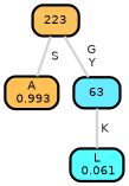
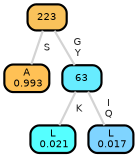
  graph {
    ranksep="0 equally"
    splines=straight
    node [color=black fontcolor=black fontname=helvetica penwidth=3 shape=box style="filled, rounded"]
    edge [color=lightgray fontcolor=grey14 fontname=helvetica fontweight=bold penwidth=3]
    n1 [fillcolor="#ffc155" label="A\n 0.993"]
    n2 [fillcolor="#f9c25b" label=223]
    n3 [fillcolor="#67ecff" label=63]
-   n4 [fillcolor="#55ffff" label="L\n 0.061"]
+   n4 [fillcolor="#55ffff" label="L\n 0.021"]
+   n5 [fillcolor="#7fd4ff" label="L\n 0.017"]
    subgraph sub_1 {
      rank=same
    }
    n2 -- n1 [label=" S"]
    n2 -- n3 [label=" G\n Y"]
    n3 -- n4 [label=" K"]
+   n3 -- n5 [label=" I\n Q"]
  }
